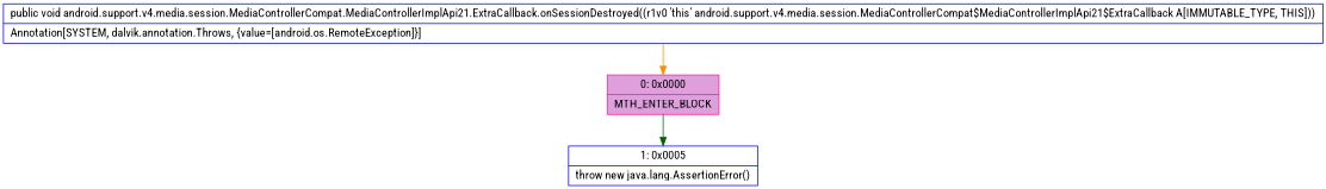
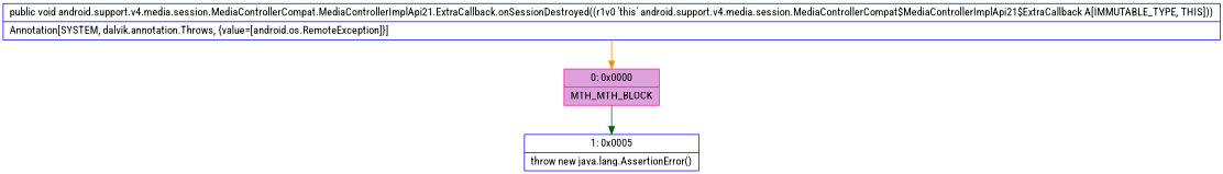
  digraph {
    fontname="Roboto Condensed"
    node [shape=record style=filled fillcolor=white color=blue fontname="Roboto Condensed"]
    edge [fontname="Roboto Condensed"]
-   n1 [label="{0\:\ 0x0000|MTH_ENTER_BLOCK\l}" fillcolor=plum color=deeppink]
+   n1 [label="{0\:\ 0x0000|MTH_MTH_BLOCK\l}" fillcolor=plum color=deeppink]
    n2 [label="{1\:\ 0x0005|throw new java.lang.AssertionError()\l}"]
    n3 [label="{public void android.support.v4.media.session.MediaControllerCompat.MediaControllerImplApi21.ExtraCallback.onSessionDestroyed((r1v0 'this' android.support.v4.media.session.MediaControllerCompat$MediaControllerImplApi21$ExtraCallback A[IMMUTABLE_TYPE, THIS]))  | Annotation[SYSTEM, dalvik.annotation.Throws, \{value=[android.os.RemoteException]\}]\l}"]
    n1 -> n2 [color=darkgreen]
    n3 -> n1 [color=darkorange]
  }
